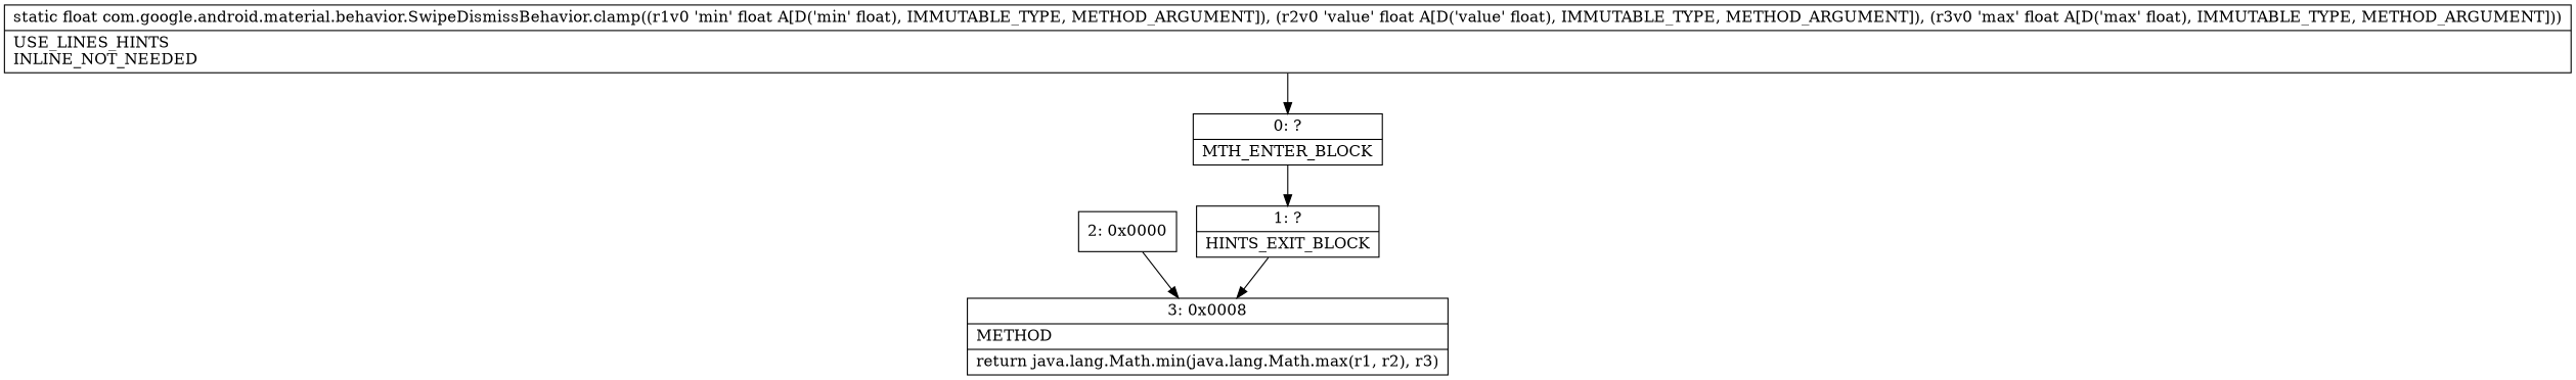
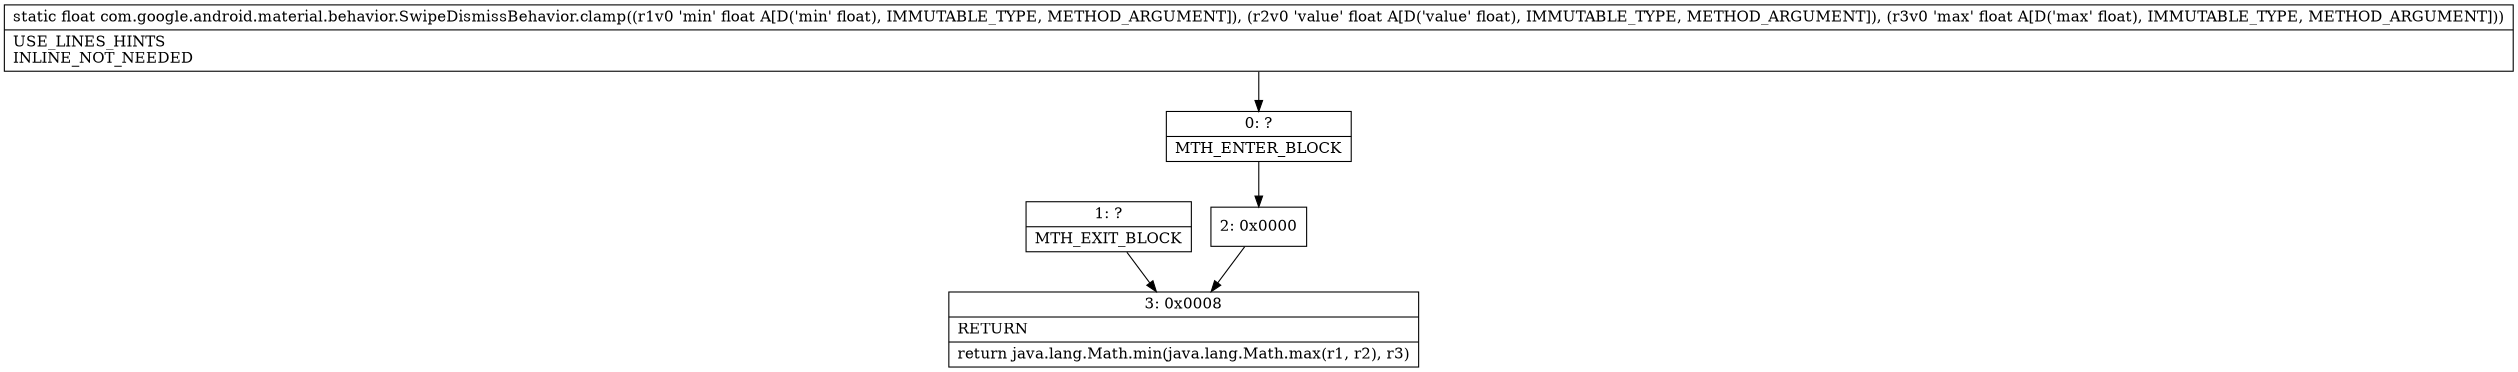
  digraph {
    node [shape=record]
    n1 [label="{0\:\ ?|MTH_ENTER_BLOCK\l}"]
    n2 [label="{2\:\ 0x0000}"]
-   n3 [label="{3\:\ 0x0008|METHOD\l|return java.lang.Math.min(java.lang.Math.max(r1, r2), r3)\l}"]
-   n4 [label="{1\:\ ?|HINTS_EXIT_BLOCK\l}"]
+   n3 [label="{3\:\ 0x0008|RETURN\l|return java.lang.Math.min(java.lang.Math.max(r1, r2), r3)\l}"]
+   n4 [label="{1\:\ ?|MTH_EXIT_BLOCK\l}"]
    n5 [label="{static float com.google.android.material.behavior.SwipeDismissBehavior.clamp((r1v0 'min' float A[D('min' float), IMMUTABLE_TYPE, METHOD_ARGUMENT]), (r2v0 'value' float A[D('value' float), IMMUTABLE_TYPE, METHOD_ARGUMENT]), (r3v0 'max' float A[D('max' float), IMMUTABLE_TYPE, METHOD_ARGUMENT]))  | USE_LINES_HINTS\lINLINE_NOT_NEEDED\l}"]
-   n1 -> n4
+   n1 -> n2
    n2 -> n3
    n4 -> n3
    n5 -> n1
  }
